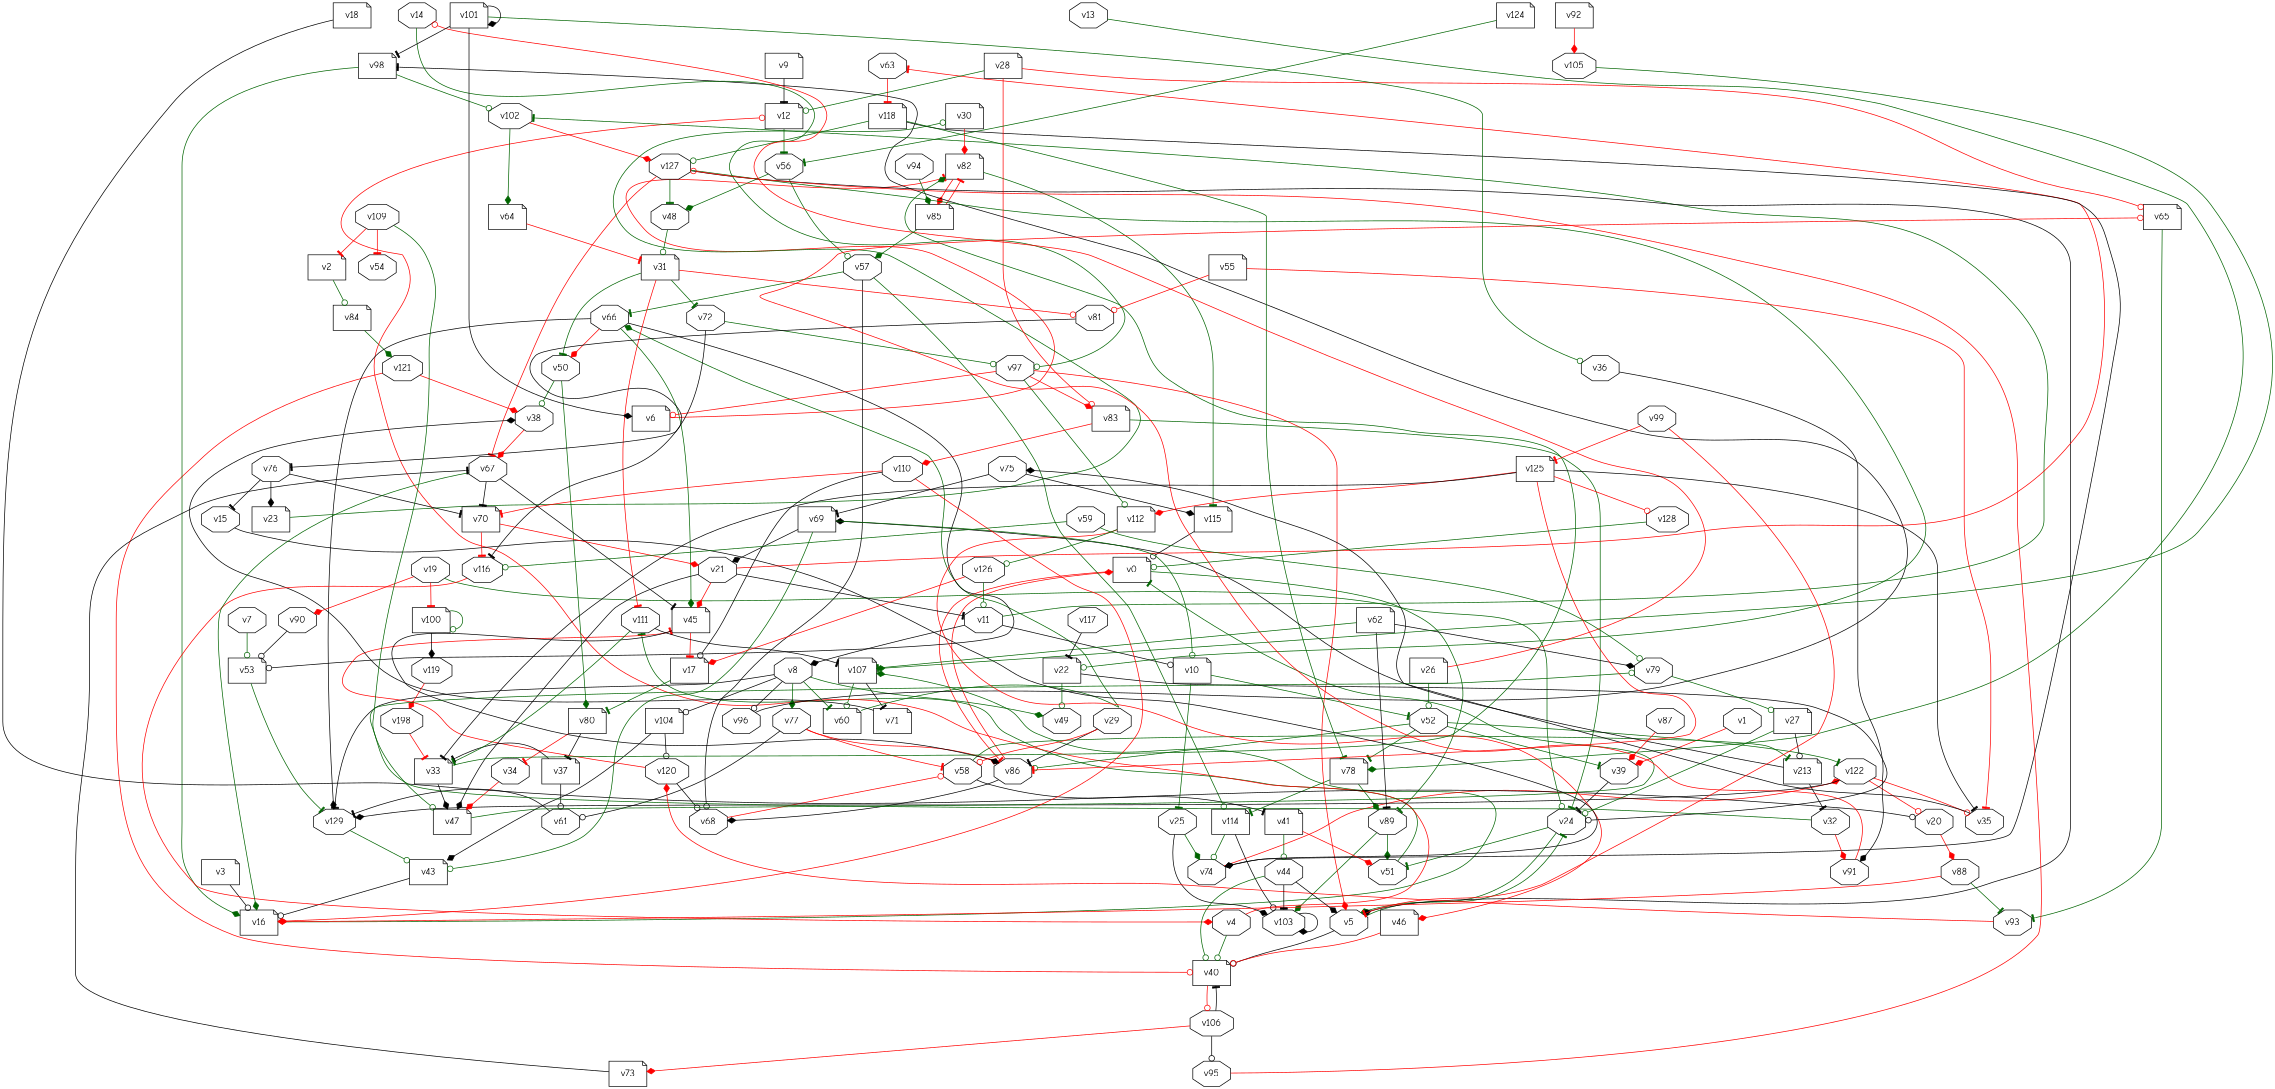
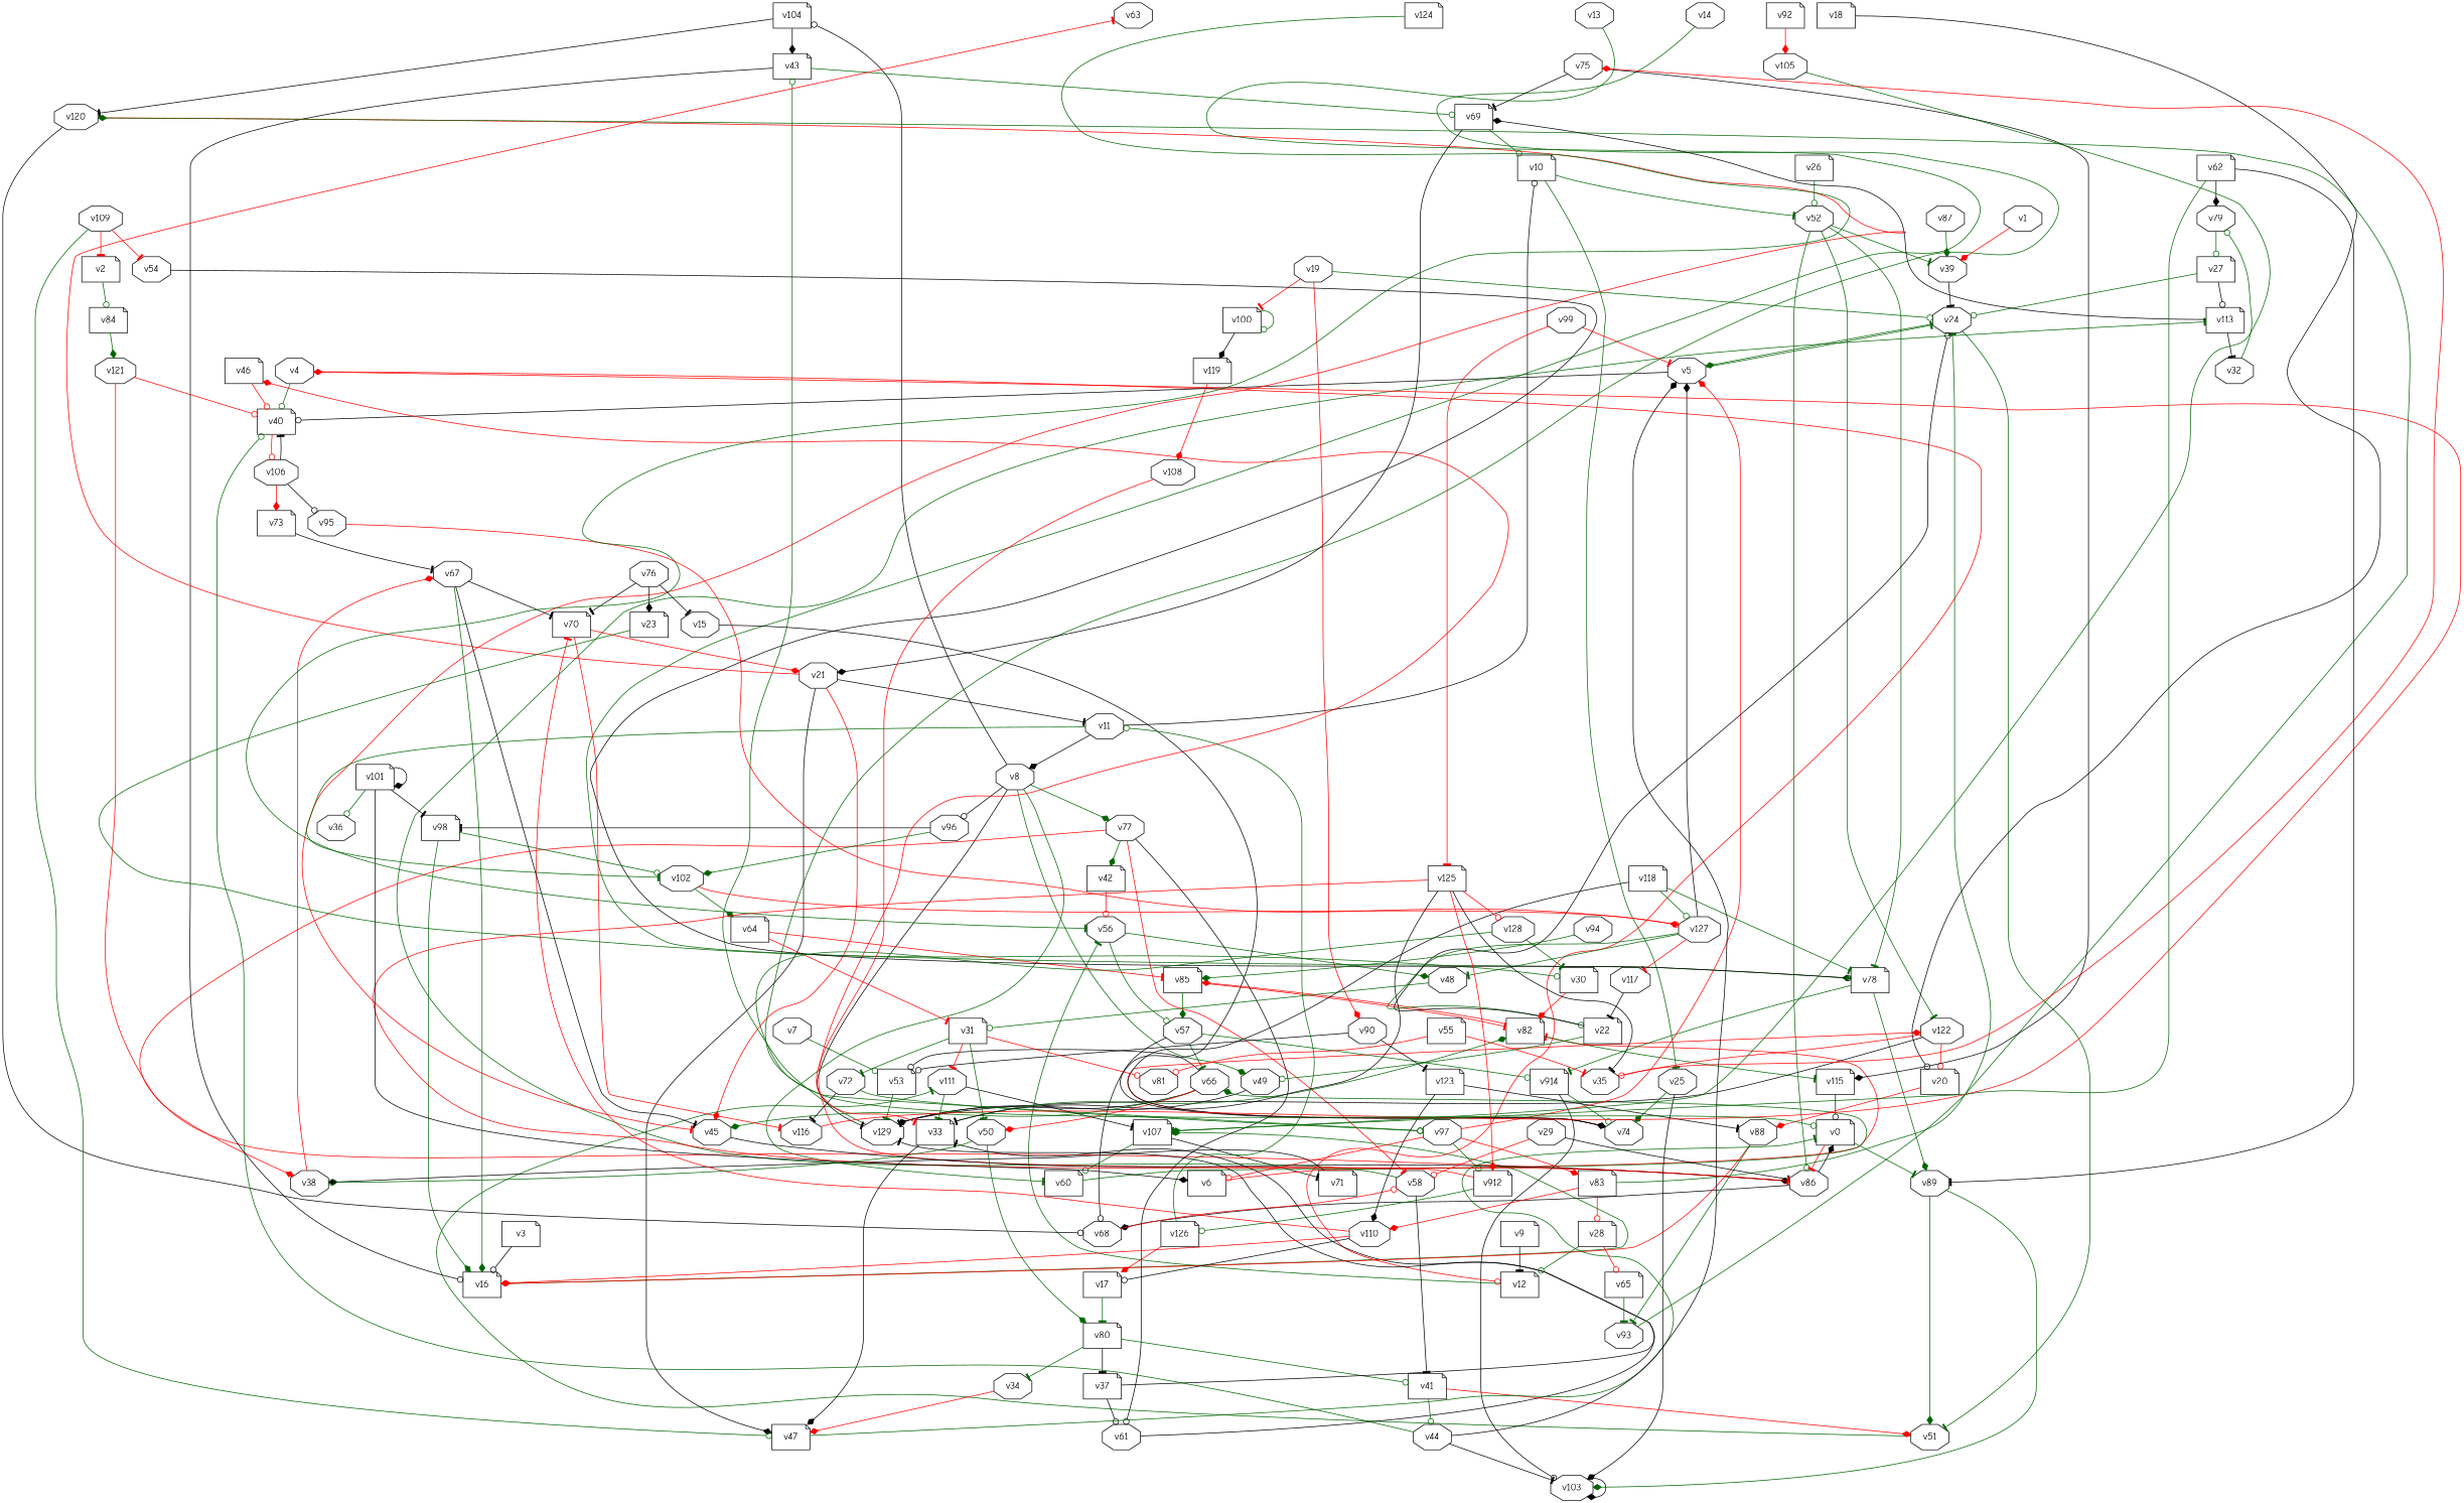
  digraph {
    fontname="Comic Neue"
    node [fontname="Comic Neue" player=1 shape=octagon]
    edge [arrowhead=tee color=darkgreen fontname="Comic Neue"]
    v0 [player=0 shape=note]
    v86 [player=0]
    v89 [player=0]
    v68
    v51 [player=0]
    v103
    v1 [player=0]
    v39
    v24
    v2 [shape=note]
    v84 [player=0 shape=note]
    v121
    v3 [shape=note]
    v16 [shape=note]
    v107 [player=0 shape=note]
    v4 [player=0]
    v12 [player=0 shape=note]
    v40 [shape=note]
    v56
    v106 [player=0]
    v5
    v6 [player=0 shape=note]
    v82 [player=0 shape=note]
    v85 [shape=note]
    v115 [player=0 shape=note]
    v7 [player=0]
    v53 [player=0 shape=note]
    v129 [player=0]
    v8 [player=0]
    v49
    v60 [shape=note]
    v77
    v96
    v104 [player=0 shape=note]
    v66 [player=0]
    v58
    v61 [player=0]
+   v42 [shape=note]
    v102 [player=0]
    v98 [shape=note]
    v43 [shape=note]
    v120 [player=0]
    v9 [player=0 shape=note]
    v10 [player=0 shape=note]
    v25
    v52
    v74
    v78 [shape=note]
    v122
    v11 [player=0]
    v64 [player=0 shape=note]
    v127
    v48 [player=0]
    v57 [player=0]
    v13 [player=0]
-   v114 [shape=note]
+   v114 [shape=note label=v914]
    v14 [player=0]
    v97 [player=0]
    v83 [shape=note]
-   v112 [player=0 shape=note]
+   v112 [player=0 shape=note label=v912]
    v15
    v71 [player=0 shape=note]
    v17 [shape=note]
    v80 [shape=note]
    v34 [player=0]
    v37 [shape=note]
    v41 [player=0 shape=note]
    v18 [shape=note]
-   v20 [player=0]
+   v20 [player=0 shape=note]
    v88
    v19
    v90
    v100 [shape=note]
-   v119
+   v123 [shape=note]
+   v119 [shape=note]
    v93 [player=0]
    v21 [player=0]
-   v45 [shape=note]
+   v45
    v47 [shape=note]
    v63
    v118 [player=0 shape=note]
    v22 [shape=note]
    v23 [shape=note]
    v30 [shape=note]
    v111 [player=0]
    v26 [shape=note]
    v27 [shape=note]
-   v113 [shape=note label=v213]
+   v113 [shape=note]
    v32
    v69 [shape=note]
    v28 [shape=note]
    v65 [shape=note]
    v110 [player=0]
    v29
    v31 [shape=note]
    v50
    v72
    v81
    v38 [player=0]
    v116 [player=0]
    v76
    v33 [player=0 shape=note]
    v79 [player=0]
-   v91 [player=0]
    v75 [player=0]
    v35
    v36 [player=0]
    v67
    v70 [player=0 shape=note]
    v73 [player=0 shape=note]
    v95 [player=0]
    v44
    v46 [player=0 shape=note]
    v54 [player=0]
    v55 [player=0 shape=note]
-   v59
    v62 [shape=note]
    v87 [player=0]
    v92 [player=0 shape=note]
    v105
    v94 [player=0]
-   v126
+   v126 [shape=note]
    v99
    v125 [shape=note]
    v128 [player=0]
-   v108 [player=0 label=v198]
+   v108 [player=0]
    v101 [player=0 shape=note]
    v109 [player=0]
    v117
    v124 [player=0 shape=note]
    v0 -> v86 [color=red]
    v0 -> v89
-   v86 -> v0 [arrowhead=diamond color=red]
+   v86 -> v0 [arrowhead=diamond color=black]
    v86 -> v68 [arrowhead=diamond color=black]
    v89 -> v51 [arrowhead=diamond]
    v89 -> v103 [arrowhead=diamond]
    v68 -> v58 [arrowhead=odot color=red constraint="t < 9"]
    v51 -> v111 [constraint="t mod 3 == 1"]
    v103 -> v103 [arrowhead=diamond color=black]
    v1 -> v39 [arrowhead=diamond color=red]
    v39 -> v24 [color=black]
    v24 -> v51
    v24 -> v5 [arrowhead=diamond]
    v2 -> v84 [arrowhead=odot]
    v84 -> v121 [arrowhead=diamond]
    v121 -> v40 [arrowhead=odot color=red]
    v121 -> v38 [arrowhead=diamond color=red]
    v3 -> v16 [arrowhead=odot color=black]
    v16 -> v107 [arrowhead=diamond constraint="t < 9"]
    v107 -> v60 [arrowhead=odot]
    v107 -> v71 [color=black]
    v4 -> v12 [arrowhead=odot color=red constraint="t >= 2"]
    v4 -> v40 [arrowhead=odot]
    v12 -> v56
    v40 -> v106 [arrowhead=odot color=red]
    v56 -> v48 [arrowhead=diamond]
    v56 -> v57 [arrowhead=odot]
    v106 -> v40 [color=black]
    v106 -> v73 [arrowhead=diamond color=red]
    v106 -> v95 [arrowhead=odot color=black]
    v5 -> v24 [constraint="t mod 2 == 0"]
    v5 -> v40 [arrowhead=odot color=black]
    v6 -> v82 [color=red constraint="t mod 3 == 2"]
    v82 -> v85 [arrowhead=diamond color=red]
    v82 -> v115
    v85 -> v82 [color=red]
    v85 -> v57 [arrowhead=diamond]
    v115 -> v0 [arrowhead=odot color=black]
    v7 -> v53 [arrowhead=odot]
    v53 -> v129
    v129 -> v43 [arrowhead=odot]
    v8 -> v129 [color=black]
    v8 -> v49 [arrowhead=diamond]
    v8 -> v60
    v8 -> v77 [arrowhead=diamond]
    v8 -> v96 [arrowhead=odot color=black]
    v8 -> v104 [arrowhead=odot color=black]
+   v49 -> v129 [color=black]
    v60 -> v66 [arrowhead=diamond constraint="t >= 4"]
    v77 -> v86 [arrowhead=diamond color=red constraint="t mod 2 == 0"]
    v77 -> v58 [color=red]
    v77 -> v61 [arrowhead=odot color=black]
+   v77 -> v42 [arrowhead=diamond]
+   v96 -> v102 [arrowhead=diamond]
    v96 -> v98 [color=black constraint="t mod 5 == 4"]
    v104 -> v43 [arrowhead=diamond color=black]
-   v104 -> v120 [arrowhead=odot color=black]
+   v104 -> v120 [color=black]
    v66 -> v53 [arrowhead=odot color=black constraint="t >= 3"]
    v66 -> v129 [arrowhead=diamond color=black]
    v66 -> v45 [arrowhead=diamond]
    v66 -> v50 [arrowhead=diamond color=red]
    v58 -> v41 [color=black]
    v58 -> v113 [constraint="t < 8"]
    v61 -> v129 [color=black constraint="t >= 1"]
+   v42 -> v56 [arrowhead=odot color=red]
    v102 -> v64 [arrowhead=diamond]
    v102 -> v127 [arrowhead=diamond color=red]
    v98 -> v16 [arrowhead=diamond]
    v98 -> v102 [arrowhead=odot]
    v43 -> v16 [arrowhead=odot color=black]
    v120 -> v68 [arrowhead=odot color=black]
    v120 -> v45 [color=red constraint="t < 10"]
    v9 -> v12 [color=black]
    v10 -> v25
    v10 -> v52
    v25 -> v103 [arrowhead=diamond color=black]
    v25 -> v74 [arrowhead=diamond]
    v52 -> v86 [arrowhead=odot]
    v52 -> v39
    v52 -> v78
    v52 -> v122
    v74 -> v122 [arrowhead=diamond color=red constraint="t >= 1"]
    v78 -> v89 [arrowhead=diamond]
    v78 -> v114
    v122 -> v129 [arrowhead=diamond color=black]
    v122 -> v20 [arrowhead=odot color=red]
    v122 -> v35 [arrowhead=odot color=red]
    v11 -> v8 [arrowhead=diamond color=black]
    v11 -> v102 [constraint="t < 14"]
    v11 -> v10 [arrowhead=odot color=black]
+   v64 -> v85 [color=red]
    v64 -> v31 [color=red]
    v127 -> v5 [arrowhead=diamond color=black]
    v127 -> v48
    v127 -> v22 [arrowhead=odot constraint="t mod 3 == 1"]
-   v127 -> v67 [color=red]
+   v127 -> v117 [color=red]
    v48 -> v31 [arrowhead=odot]
    v57 -> v68 [arrowhead=odot color=black]
    v57 -> v66
    v57 -> v114 [arrowhead=odot]
    v13 -> v78 [arrowhead=diamond constraint="t < 10"]
    v114 -> v103 [arrowhead=odot color=black]
    v114 -> v74 [arrowhead=odot]
    v14 -> v97 [arrowhead=odot constraint="t < 10"]
    v97 -> v5 [arrowhead=diamond color=red]
    v97 -> v6 [arrowhead=odot color=red]
    v97 -> v83 [arrowhead=diamond color=red]
    v97 -> v112 [arrowhead=odot]
    v83 -> v24
    v83 -> v110 [arrowhead=diamond color=red]
    v112 -> v46 [arrowhead=diamond color=red constraint="t mod 2 == 0"]
    v112 -> v126 [arrowhead=odot]
    v15 -> v74 [arrowhead=diamond color=black constraint="t mod 3 == 1"]
    v71 -> v38 [arrowhead=diamond color=black constraint="t mod 5 == 2"]
    v17 -> v80
-   v80 -> v34 [color=red]
+   v80 -> v34
    v80 -> v37 [color=black]
+   v80 -> v41 [arrowhead=odot]
    v34 -> v47 [arrowhead=diamond color=red]
    v37 -> v61 [arrowhead=odot color=black]
    v37 -> v33 [color=black constraint="t < 9"]
    v41 -> v51 [arrowhead=diamond color=red]
    v41 -> v44 [arrowhead=odot]
    v18 -> v20 [arrowhead=odot color=black constraint="t mod 3 == 2"]
    v20 -> v88 [arrowhead=diamond color=red]
    v88 -> v16 [arrowhead=diamond color=red constraint="t >= 5"]
    v88 -> v93
    v19 -> v24 [arrowhead=odot]
    v19 -> v90 [arrowhead=diamond color=red]
    v19 -> v100 [color=red]
    v90 -> v53 [arrowhead=odot color=black]
+   v90 -> v123 [color=black]
    v100 -> v100 [arrowhead=odot]
    v100 -> v119 [arrowhead=diamond color=black]
+   v123 -> v88 [color=black]
+   v123 -> v110 [arrowhead=diamond color=black]
    v119 -> v108 [arrowhead=diamond color=red]
-   v93 -> v120 [arrowhead=diamond color=red constraint="t < 7"]
+   v93 -> v120 [arrowhead=diamond constraint="t < 7"]
    v21 -> v11 [color=black]
    v21 -> v45 [arrowhead=diamond color=red]
    v21 -> v47 [arrowhead=diamond color=black]
    v21 -> v63 [color=red constraint="t < 9"]
    v45 -> v86 [arrowhead=diamond color=black constraint="t >= 1"]
-   v45 -> v17 [color=red]
    v47 -> v0 [constraint="t >= 4"]
-   v63 -> v118 [color=red]
    v118 -> v74 [arrowhead=diamond color=black constraint="t mod 5 == 1"]
    v118 -> v78
    v118 -> v127 [arrowhead=odot]
    v22 -> v24 [arrowhead=odot color=black constraint="t < 12"]
    v22 -> v49 [arrowhead=odot]
    v23 -> v30 [arrowhead=odot constraint="t mod 3 == 1"]
    v30 -> v82 [arrowhead=diamond color=red]
    v111 -> v107 [color=black]
    v111 -> v33
    v26 -> v52 [arrowhead=odot]
-   v26 -> v14 [arrowhead=odot color=red constraint="t < 14"]
    v27 -> v24 [arrowhead=odot]
    v27 -> v113 [arrowhead=odot color=black]
    v113 -> v32 [color=black]
    v113 -> v69 [arrowhead=diamond color=black constraint="t >= 5"]
    v32 -> v79 [arrowhead=odot constraint="t >= 3"]
-   v32 -> v91 [arrowhead=diamond color=red]
-   v69 -> v43 [arrowhead=odot]
+   v43 -> v69 [arrowhead=odot]
    v69 -> v10 [arrowhead=odot]
    v69 -> v21 [arrowhead=diamond color=black]
    v28 -> v12 [arrowhead=odot]
-   v28 -> v83 [arrowhead=odot color=red]
+   v83 -> v28 [arrowhead=odot color=red]
    v28 -> v65 [arrowhead=odot color=red]
    v65 -> v93
    v110 -> v16 [arrowhead=diamond color=red]
    v110 -> v17 [arrowhead=odot color=black constraint="t mod 2 == 1"]
    v110 -> v70 [color=red]
    v29 -> v86 [color=black]
    v29 -> v58 [arrowhead=odot color=red]
    v31 -> v111 [color=red]
    v31 -> v50
    v31 -> v72
    v31 -> v81 [arrowhead=odot color=red]
    v50 -> v80 [arrowhead=diamond]
    v50 -> v38 [arrowhead=odot]
    v72 -> v97 [arrowhead=odot]
    v72 -> v116 [color=black]
-   v81 -> v76 [color=black constraint="t >= 5"]
    v38 -> v67 [arrowhead=diamond color=red]
    v116 -> v4 [arrowhead=diamond color=red constraint="t >= 3"]
    v76 -> v15 [color=black]
    v76 -> v23 [arrowhead=diamond color=black]
    v76 -> v70 [color=black]
    v33 -> v82 [arrowhead=diamond constraint="t >= 1"]
    v33 -> v47 [arrowhead=diamond color=black]
    v79 -> v27 [arrowhead=odot]
-   v91 -> v65 [arrowhead=odot color=red constraint="t >= 5"]
    v75 -> v115 [arrowhead=diamond color=black]
    v75 -> v69 [color=black]
-   v35 -> v75 [arrowhead=diamond color=black constraint="t >= 3"]
-   v36 -> v91 [arrowhead=diamond color=black]
+   v35 -> v75 [arrowhead=diamond color=red constraint="t >= 3"]
    v67 -> v16 [arrowhead=diamond]
    v67 -> v45 [color=black]
    v67 -> v70 [color=black]
    v70 -> v21 [arrowhead=diamond color=red]
    v70 -> v116 [color=red]
    v73 -> v67 [color=black]
    v95 -> v127 [arrowhead=odot color=red constraint="t mod 5 == 3"]
    v44 -> v103 [color=black]
    v44 -> v40 [arrowhead=odot]
    v44 -> v5 [arrowhead=diamond color=black]
    v46 -> v40 [arrowhead=odot color=red]
+   v54 -> v78 [arrowhead=odot color=black constraint="t >= 1"]
    v55 -> v81 [arrowhead=odot color=red]
    v55 -> v35 [color=red]
-   v59 -> v116 [arrowhead=odot]
-   v59 -> v79 [arrowhead=odot]
    v62 -> v89 [color=black]
    v62 -> v107
    v62 -> v79 [arrowhead=diamond color=black]
-   v87 -> v39 [arrowhead=diamond color=red]
+   v87 -> v39 [arrowhead=diamond]
    v92 -> v105 [arrowhead=diamond color=red]
    v105 -> v107 [arrowhead=diamond constraint="t < 14"]
    v94 -> v85 [arrowhead=diamond]
    v126 -> v11 [arrowhead=odot]
    v126 -> v17 [arrowhead=diamond color=red]
    v99 -> v5 [color=red]
    v99 -> v125 [color=red]
    v125 -> v86 [color=red constraint="t >= 3"]
    v125 -> v112 [arrowhead=diamond color=red]
    v125 -> v33 [color=black]
    v125 -> v35 [color=black]
    v125 -> v128 [arrowhead=odot color=red]
    v128 -> v0 [arrowhead=odot constraint="t mod 4 == 3"]
+   v128 -> v30
    v108 -> v33 [color=red]
    v101 -> v6 [arrowhead=diamond color=black]
    v101 -> v98 [color=black]
    v101 -> v36 [arrowhead=odot]
    v101 -> v101 [arrowhead=diamond color=black constraint="t >= 2"]
    v109 -> v2 [color=red]
    v109 -> v47 [arrowhead=odot]
    v109 -> v54 [color=red]
    v117 -> v22 [color=black]
    v124 -> v56 [constraint="t >= 2"]
  }
